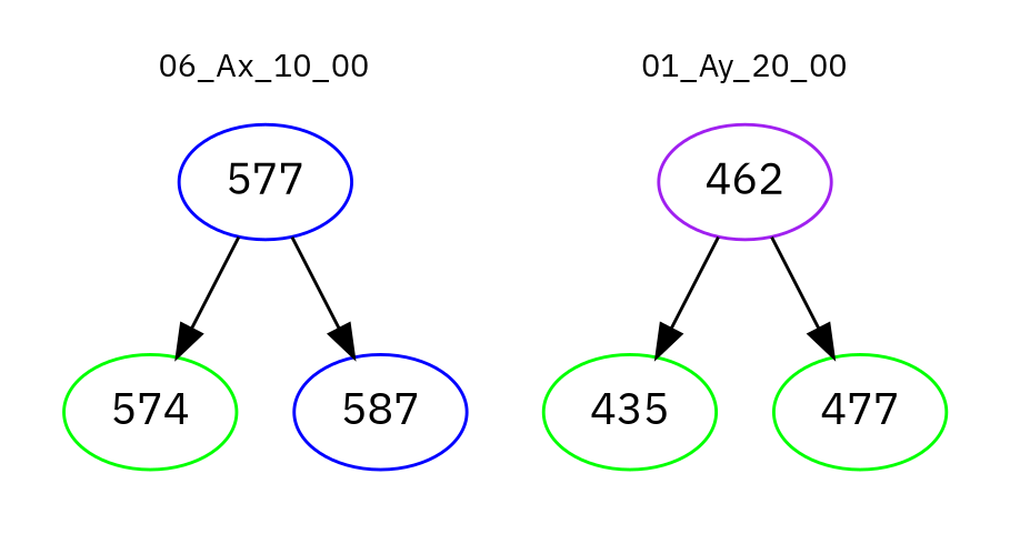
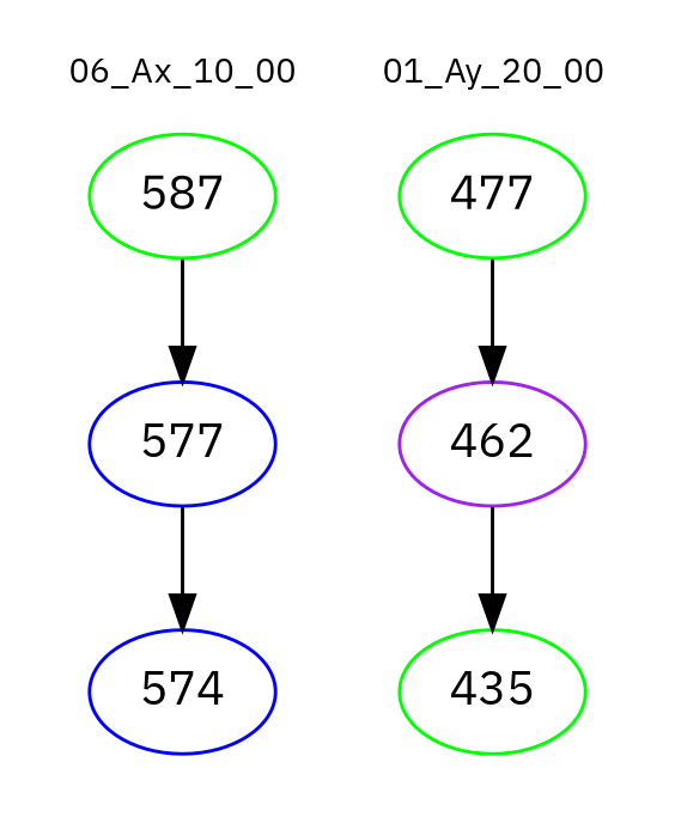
  digraph {
    fontname="IBM Plex Sans"
    node [color=green fontname="IBM Plex Sans"]
    edge [color=black fontname="IBM Plex Sans"]
    n1 [color=blue label=577]
-   n2 [label=574]
-   n3 [color=blue label=587]
+   n2 [color=blue label=574]
+   n3 [label=587]
    n4 [color=purple label=462]
    n5 [label=435]
    n6 [label=477]
    subgraph cluster_1 {
      color=white
      fontsize=10
      label="06_Ax_10_00"
      n1
      n2
      n3
    }
    subgraph cluster_2 {
      color=white
      fontsize=10
      label="01_Ay_20_00"
      n4
      n5
      n6
    }
    n1 -> n2
-   n1 -> n3
+   n3 -> n1
    n4 -> n5
-   n4 -> n6
+   n6 -> n4
  }
